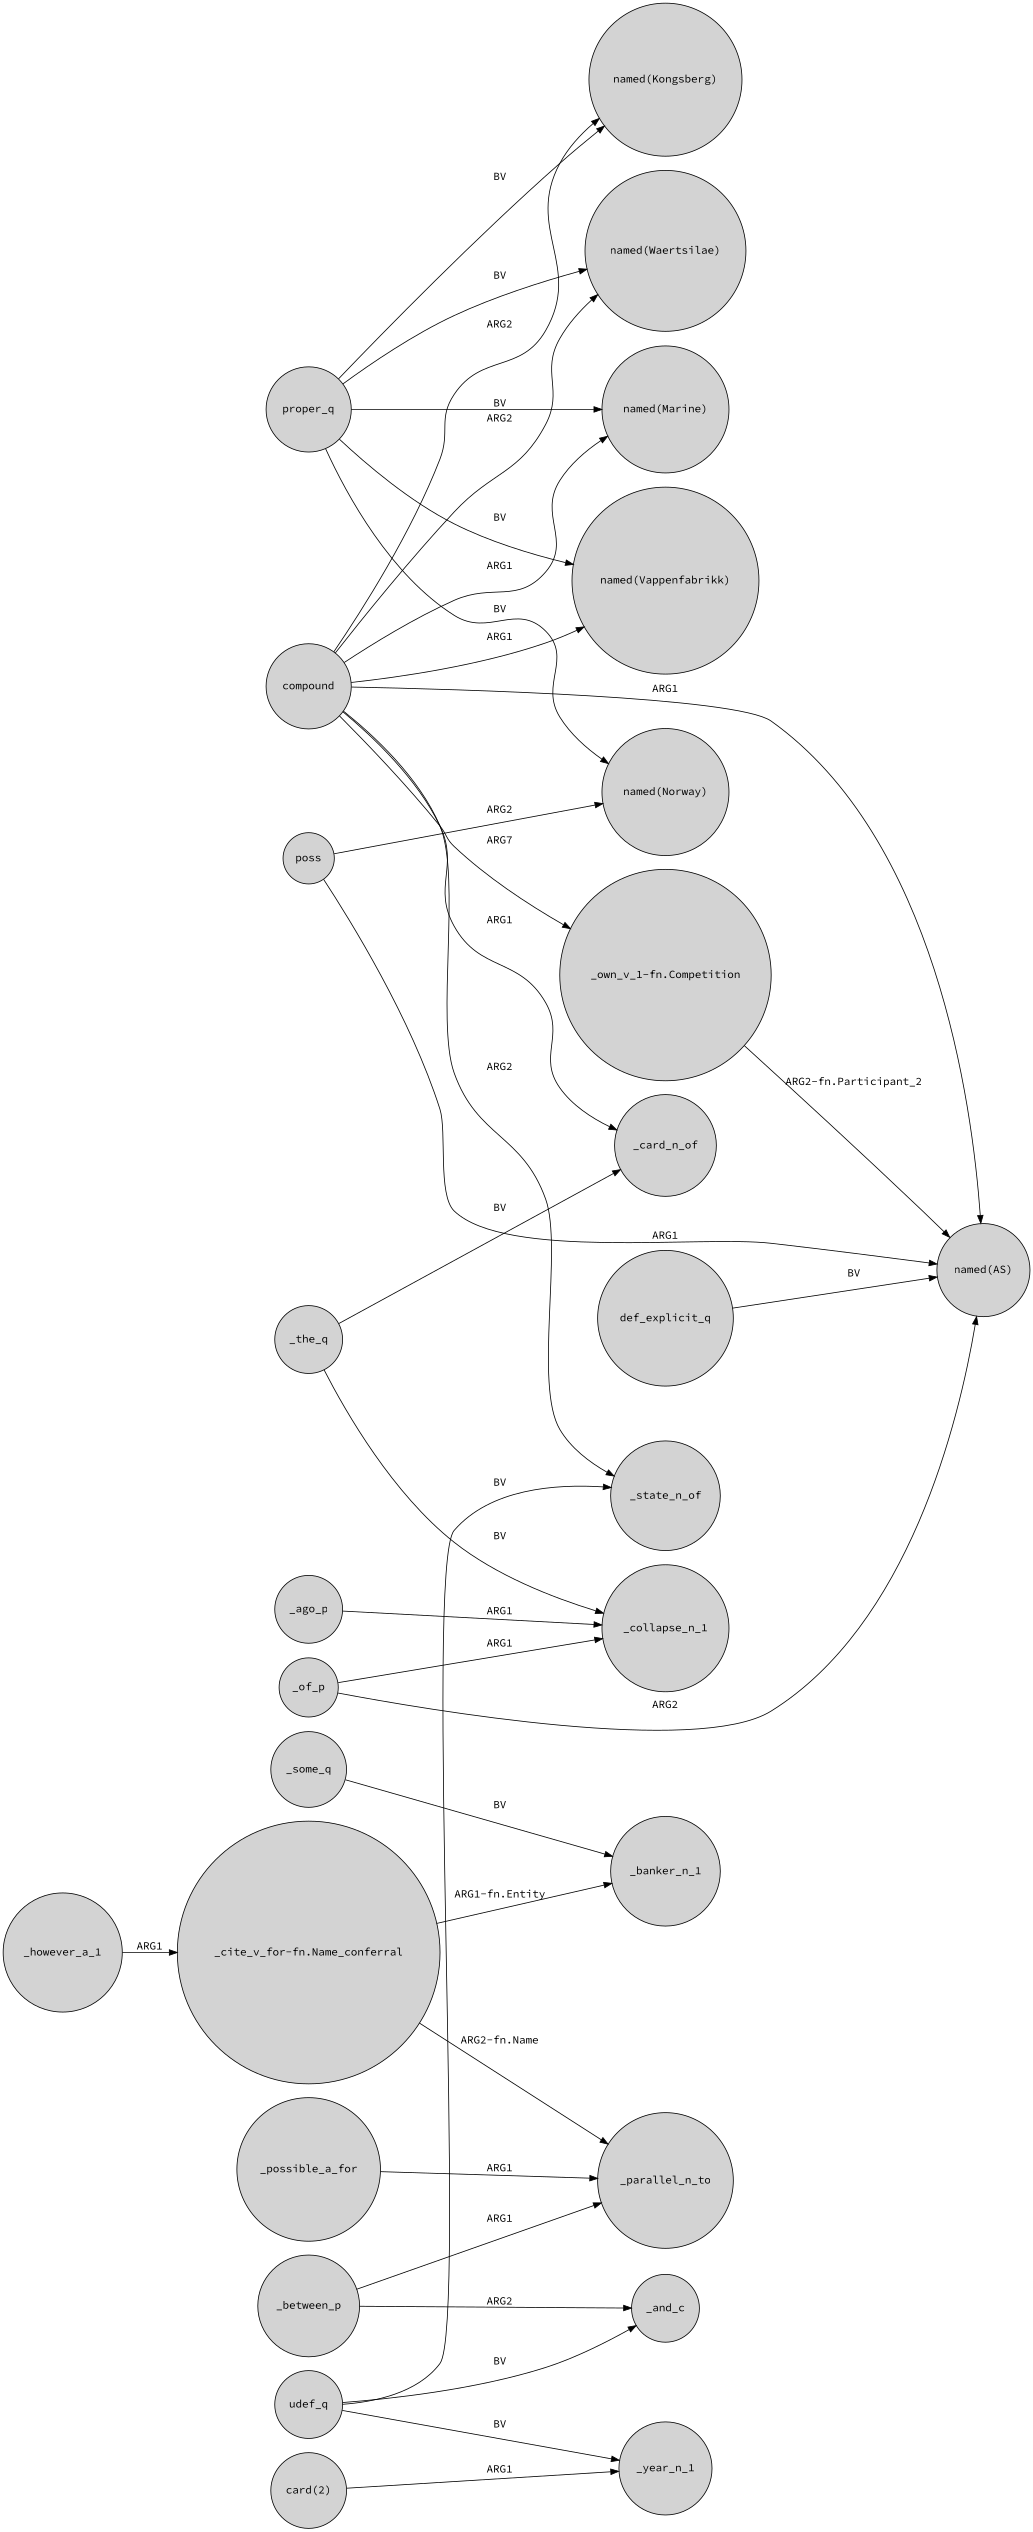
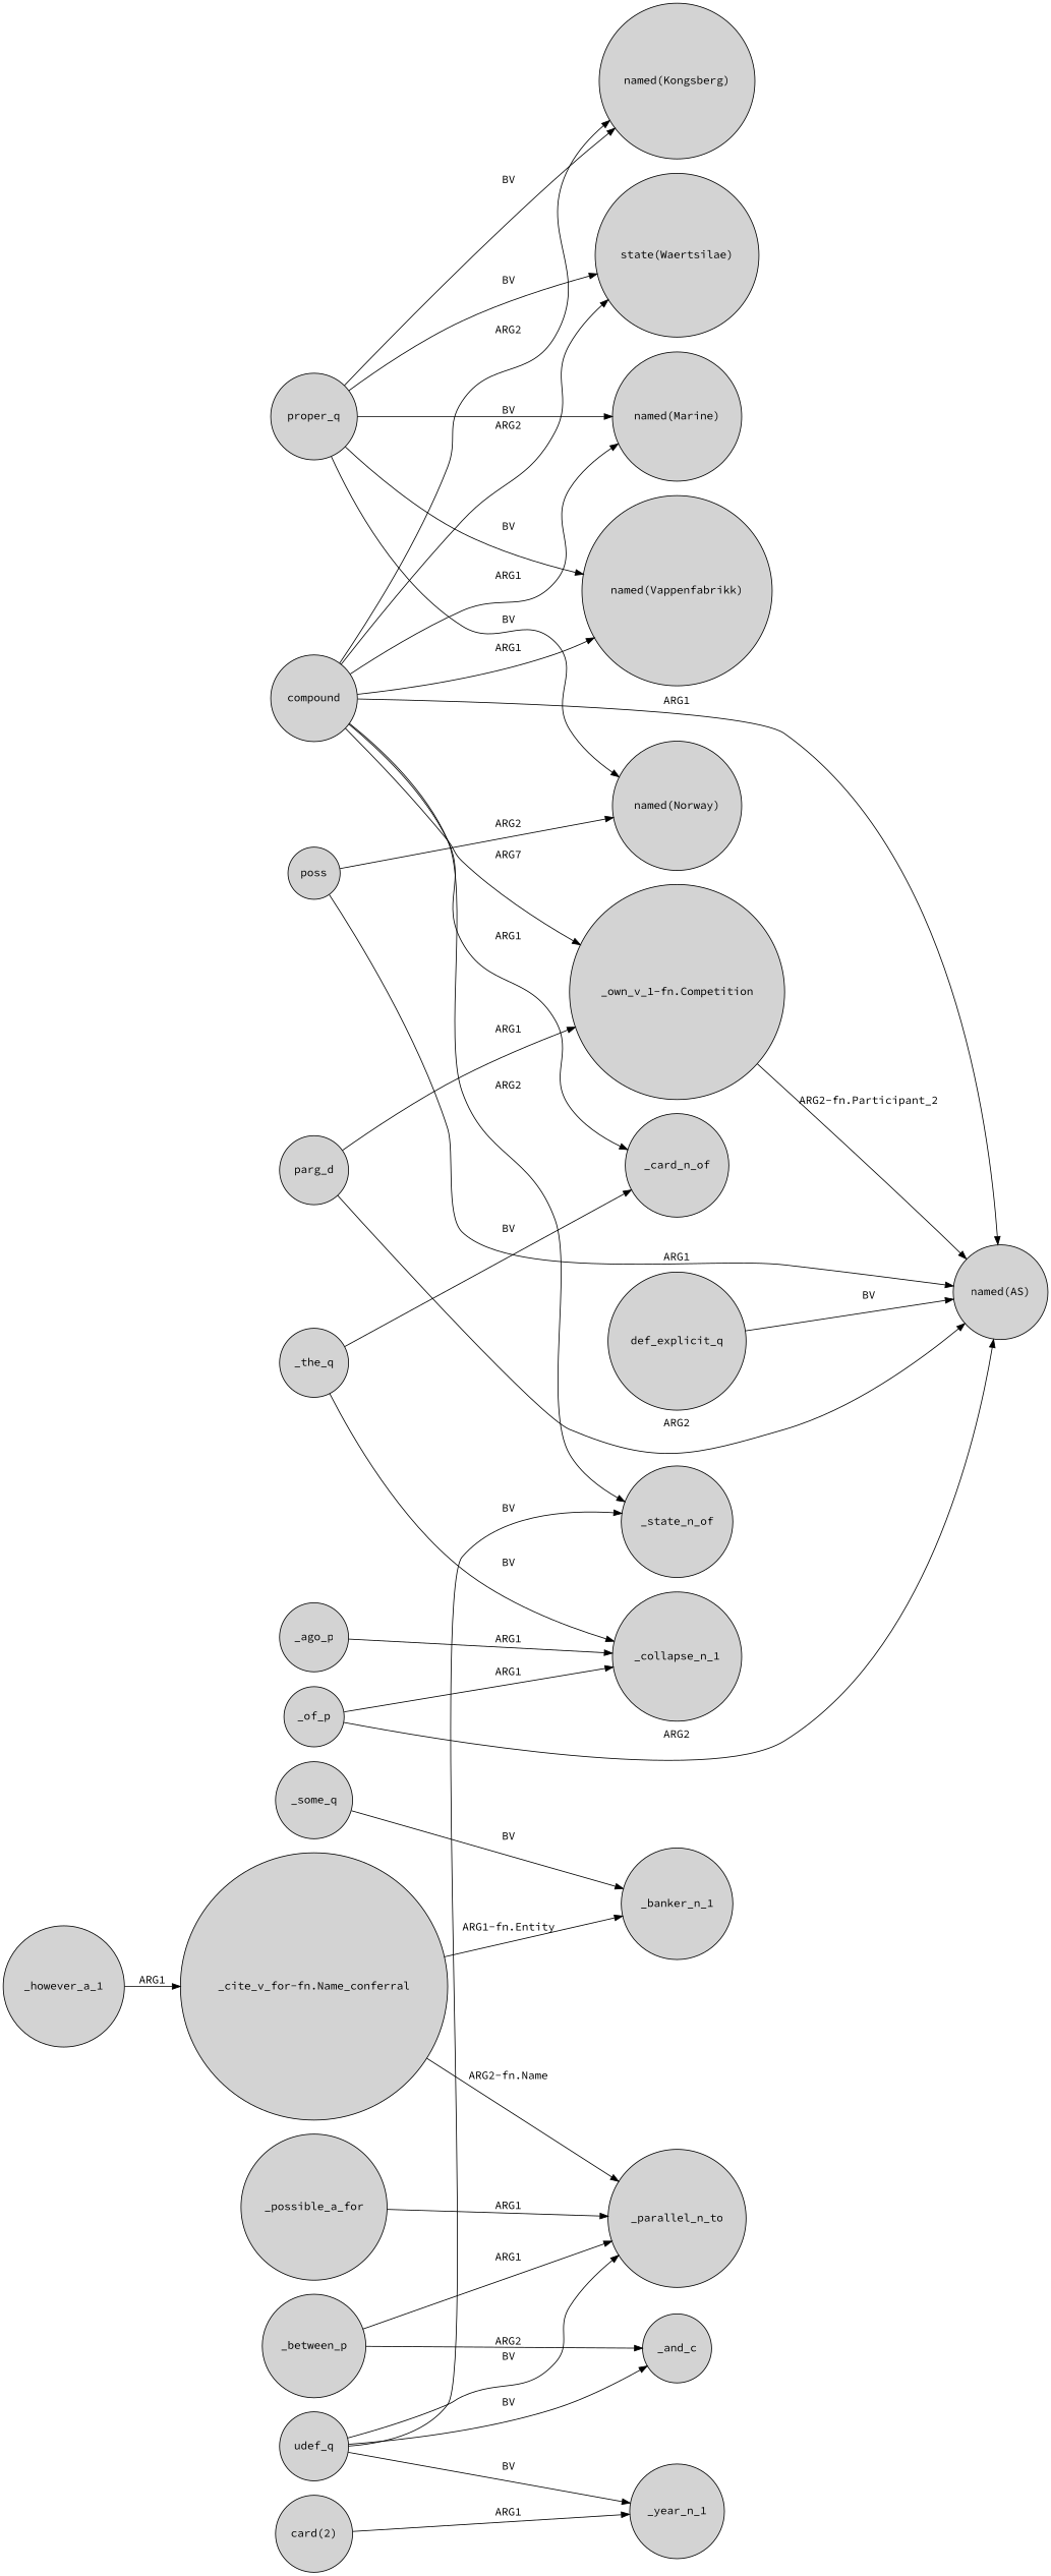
  digraph {
    fontname="Source Code Pro"
    rankdir=LR
    node [fontname="Source Code Pro" shape=circle style=filled]
    edge [fontname="Source Code Pro"]
    proper_q
    "named(Marine)"
    "named(Vappenfabrikk)"
    "named(Kongsberg)"
-   "named(Waertsilae)"
+   "named(Waertsilae)" [label="state(Waertsilae)"]
    "named(Norway)"
    _however_a_1
    "_cite_v_for-fn.Name_conferral"
    _parallel_n_to
    _banker_n_1
+   parg_d
    "_own_v_1-fn.Competition"
    "named(AS)"
    _of_p
    _collapse_n_1
    compound
    n17 [label=_card_n_of]
    _state_n_of
    udef_q
    _and_c
    _year_n_1
    _between_p
    poss
    def_explicit_q
    _the_q
    _some_q
    _ago_p
    _possible_a_for
    "card(2)"
    proper_q -> "named(Marine)" [label=BV]
    proper_q -> "named(Vappenfabrikk)" [label=BV]
    proper_q -> "named(Kongsberg)" [label=BV]
    proper_q -> "named(Waertsilae)" [label=BV]
    proper_q -> "named(Norway)" [label=BV]
    _however_a_1 -> "_cite_v_for-fn.Name_conferral" [label=ARG1]
    "_cite_v_for-fn.Name_conferral" -> _parallel_n_to [label="ARG2-fn.Name"]
    "_cite_v_for-fn.Name_conferral" -> _banker_n_1 [label="ARG1-fn.Entity"]
+   parg_d -> "_own_v_1-fn.Competition" [label=ARG1]
+   parg_d -> "named(AS)" [label=ARG2]
    "_own_v_1-fn.Competition" -> "named(AS)" [label="ARG2-fn.Participant_2"]
    _of_p -> "named(AS)" [label=ARG2]
    _of_p -> _collapse_n_1 [label=ARG1]
    compound -> "named(Marine)" [label=ARG1]
    compound -> "named(Vappenfabrikk)" [label=ARG1]
    compound -> "named(Kongsberg)" [label=ARG2]
    compound -> "named(Waertsilae)" [label=ARG2]
    compound -> "_own_v_1-fn.Competition" [label=ARG7]
    compound -> "named(AS)" [label=ARG1]
    compound -> n17 [label=ARG1]
    compound -> _state_n_of [label=ARG2]
+   udef_q -> _parallel_n_to [label=BV]
    udef_q -> _state_n_of [label=BV]
    udef_q -> _and_c [label=BV]
    udef_q -> _year_n_1 [label=BV]
    _between_p -> _parallel_n_to [label=ARG1]
    _between_p -> _and_c [label=ARG2]
    poss -> "named(Norway)" [label=ARG2]
    poss -> "named(AS)" [label=ARG1]
    def_explicit_q -> "named(AS)" [label=BV]
    _the_q -> _collapse_n_1 [label=BV]
    _the_q -> n17 [label=BV]
    _some_q -> _banker_n_1 [label=BV]
    _ago_p -> _collapse_n_1 [label=ARG1]
    _possible_a_for -> _parallel_n_to [label=ARG1]
    "card(2)" -> _year_n_1 [label=ARG1]
  }
